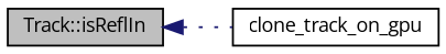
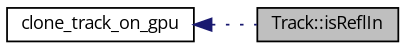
  digraph {
    rankdir=LR
    fontname="Open Sans"
    node [color=black fontname="Open Sans" fontsize=10 shape=record style=filled]
    n1 [fillcolor=grey75 fontcolor=black height=0.2 label="Track::isReflIn" width=0.4]
    n2 [fillcolor=white height=0.2 label=clone_track_on_gpu width=0.4]
-   n1 -> n2 [color=midnightblue dir=back fontname="Open Sans" fontsize=10 labelfontname=Helvetica labelfontsize=10 style=dotted]
+   n2 -> n1 [color=midnightblue dir=back fontname="Open Sans" fontsize=10 labelfontname=Helvetica labelfontsize=10 style=dotted]
  }
